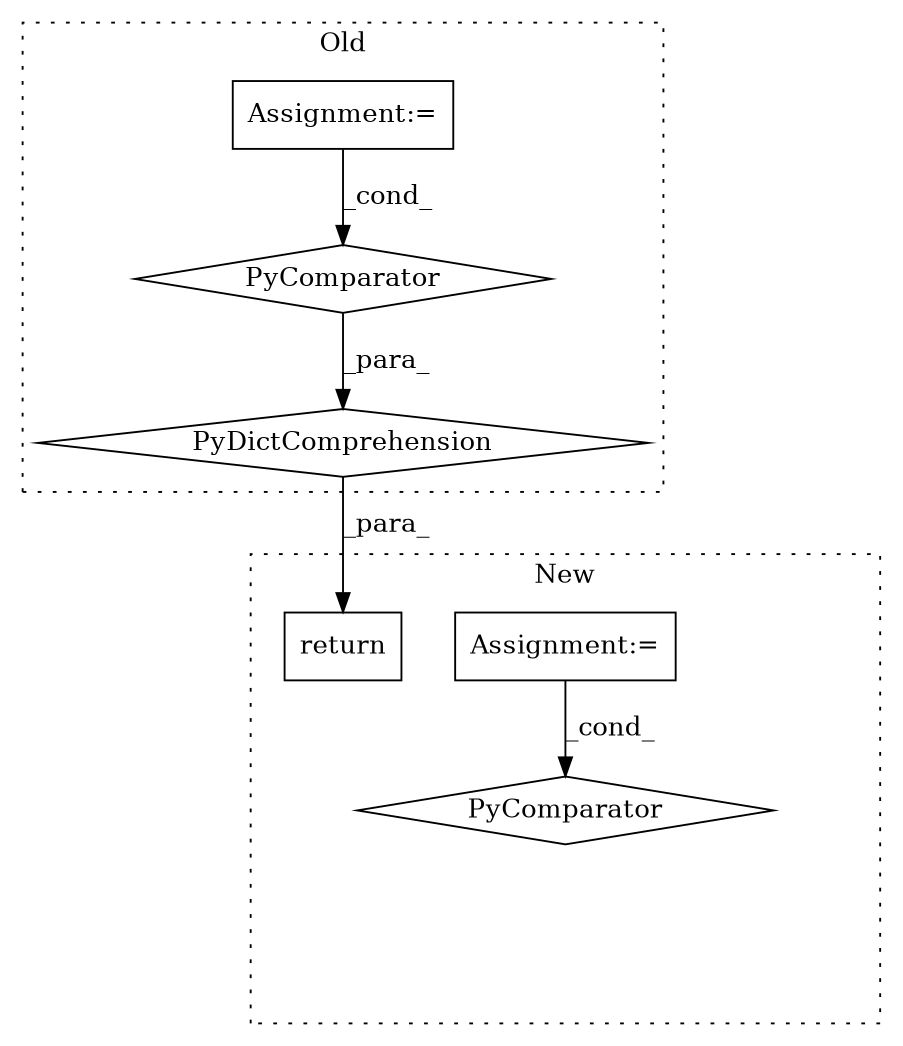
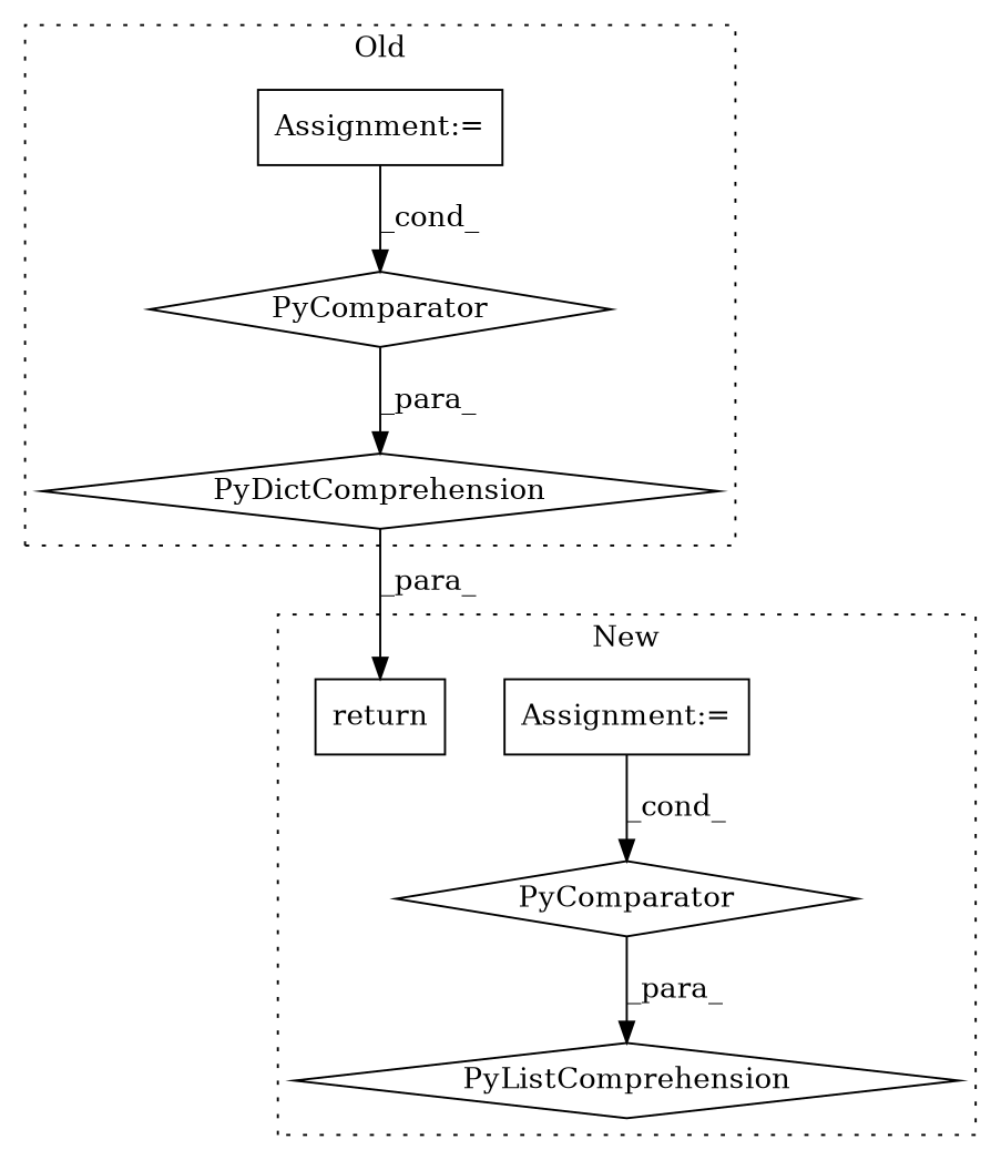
  digraph {
    node [a=113 l=31 s=7622 shape=diamond]
    n1 [label=PyComparator]
    n2 [a=7 label="Assignment:=" shape=box]
+   n3 [a=109 l=115 label=PyListComprehension s=7546]
    n4 [a=41 l=18 label=return s=7528 shape=box]
    n5 [a=110 l=131 label=PyDictComprehension s=7789]
    n6 [l=34 label=PyComparator s=7878]
    n7 [a=7 l=1 label="Assignment:=" s=7722 shape=box]
    subgraph cluster_1 {
      label=New
      style=dotted
      n1
      n2
+     n3
      n4
    }
    subgraph cluster_2 {
      label=Old
      style=dotted
      n5
      n6
      n7
    }
+   n1 -> n3 [label=_para_]
    n2 -> n1 [label=_cond_]
    n5 -> n4 [label=_para_]
    n6 -> n5 [label=_para_]
    n7 -> n6 [label=_cond_]
  }
